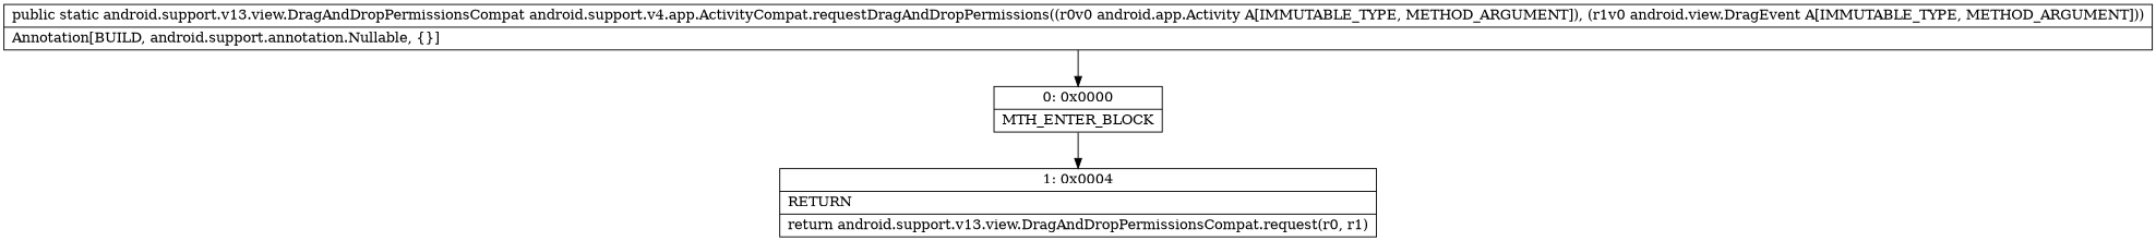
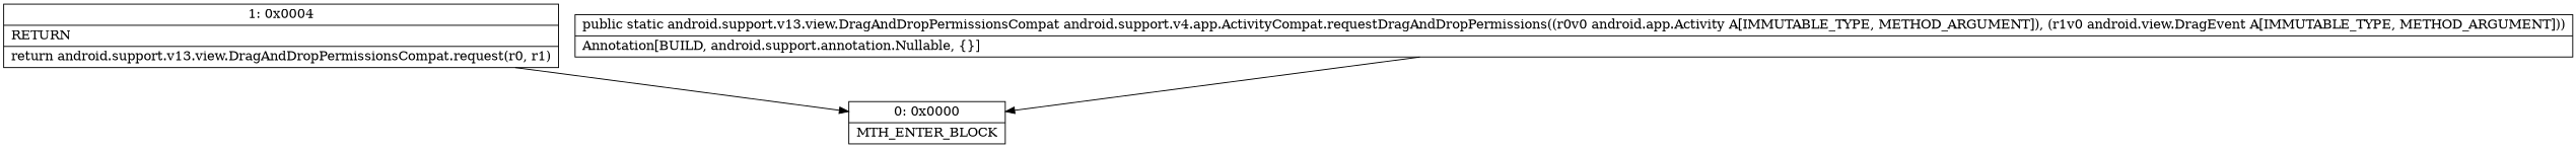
  digraph {
    node [shape=record]
    n1 [label="{0\:\ 0x0000|MTH_ENTER_BLOCK\l}"]
    n2 [label="{1\:\ 0x0004|RETURN\l|return android.support.v13.view.DragAndDropPermissionsCompat.request(r0, r1)\l}"]
    n3 [label="{public static android.support.v13.view.DragAndDropPermissionsCompat android.support.v4.app.ActivityCompat.requestDragAndDropPermissions((r0v0 android.app.Activity A[IMMUTABLE_TYPE, METHOD_ARGUMENT]), (r1v0 android.view.DragEvent A[IMMUTABLE_TYPE, METHOD_ARGUMENT]))  | Annotation[BUILD, android.support.annotation.Nullable, \{\}]\l}"]
-   n1 -> n2
+   n2 -> n1
    n3 -> n1
  }
